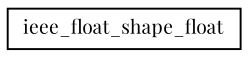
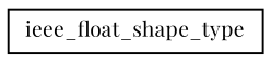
  digraph {
    rankdir=LR
    fontname="Playfair Display"
-   n1 [color=black fillcolor=white fontname="Playfair Display" fontsize=10 height=0.2 label=ieee_float_shape_float shape=record style=filled width=0.4]
+   n1 [color=black fillcolor=white fontname="Playfair Display" fontsize=10 height=0.2 label=ieee_float_shape_type shape=record style=filled width=0.4]
  }
